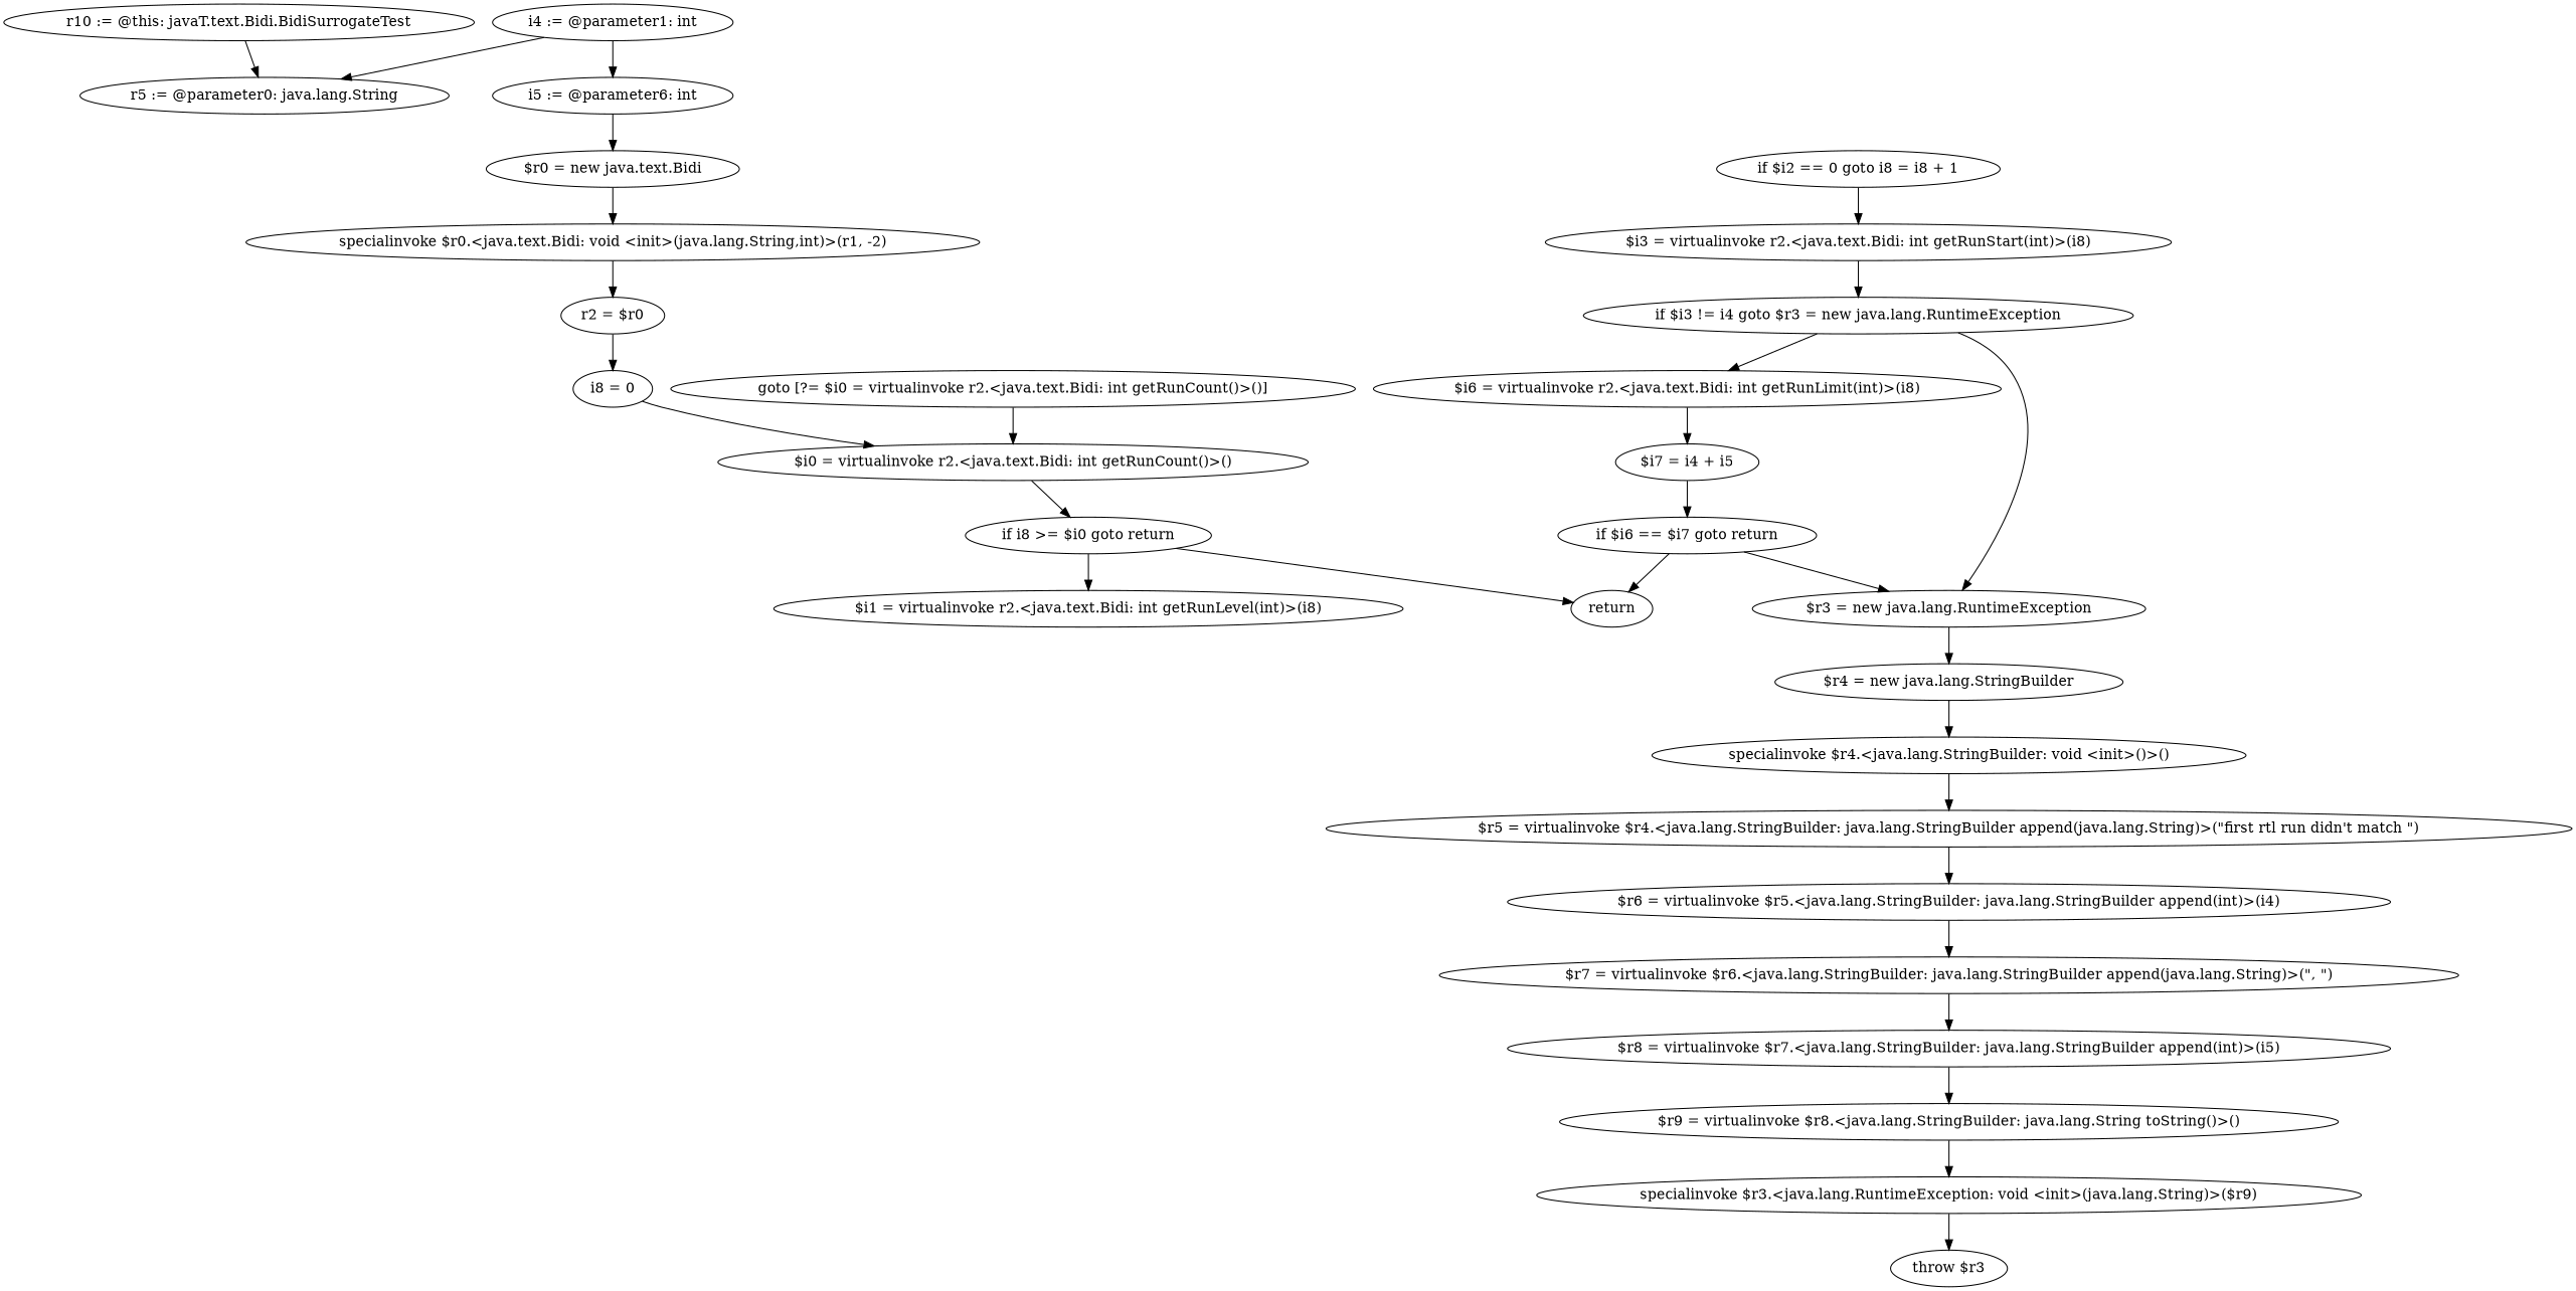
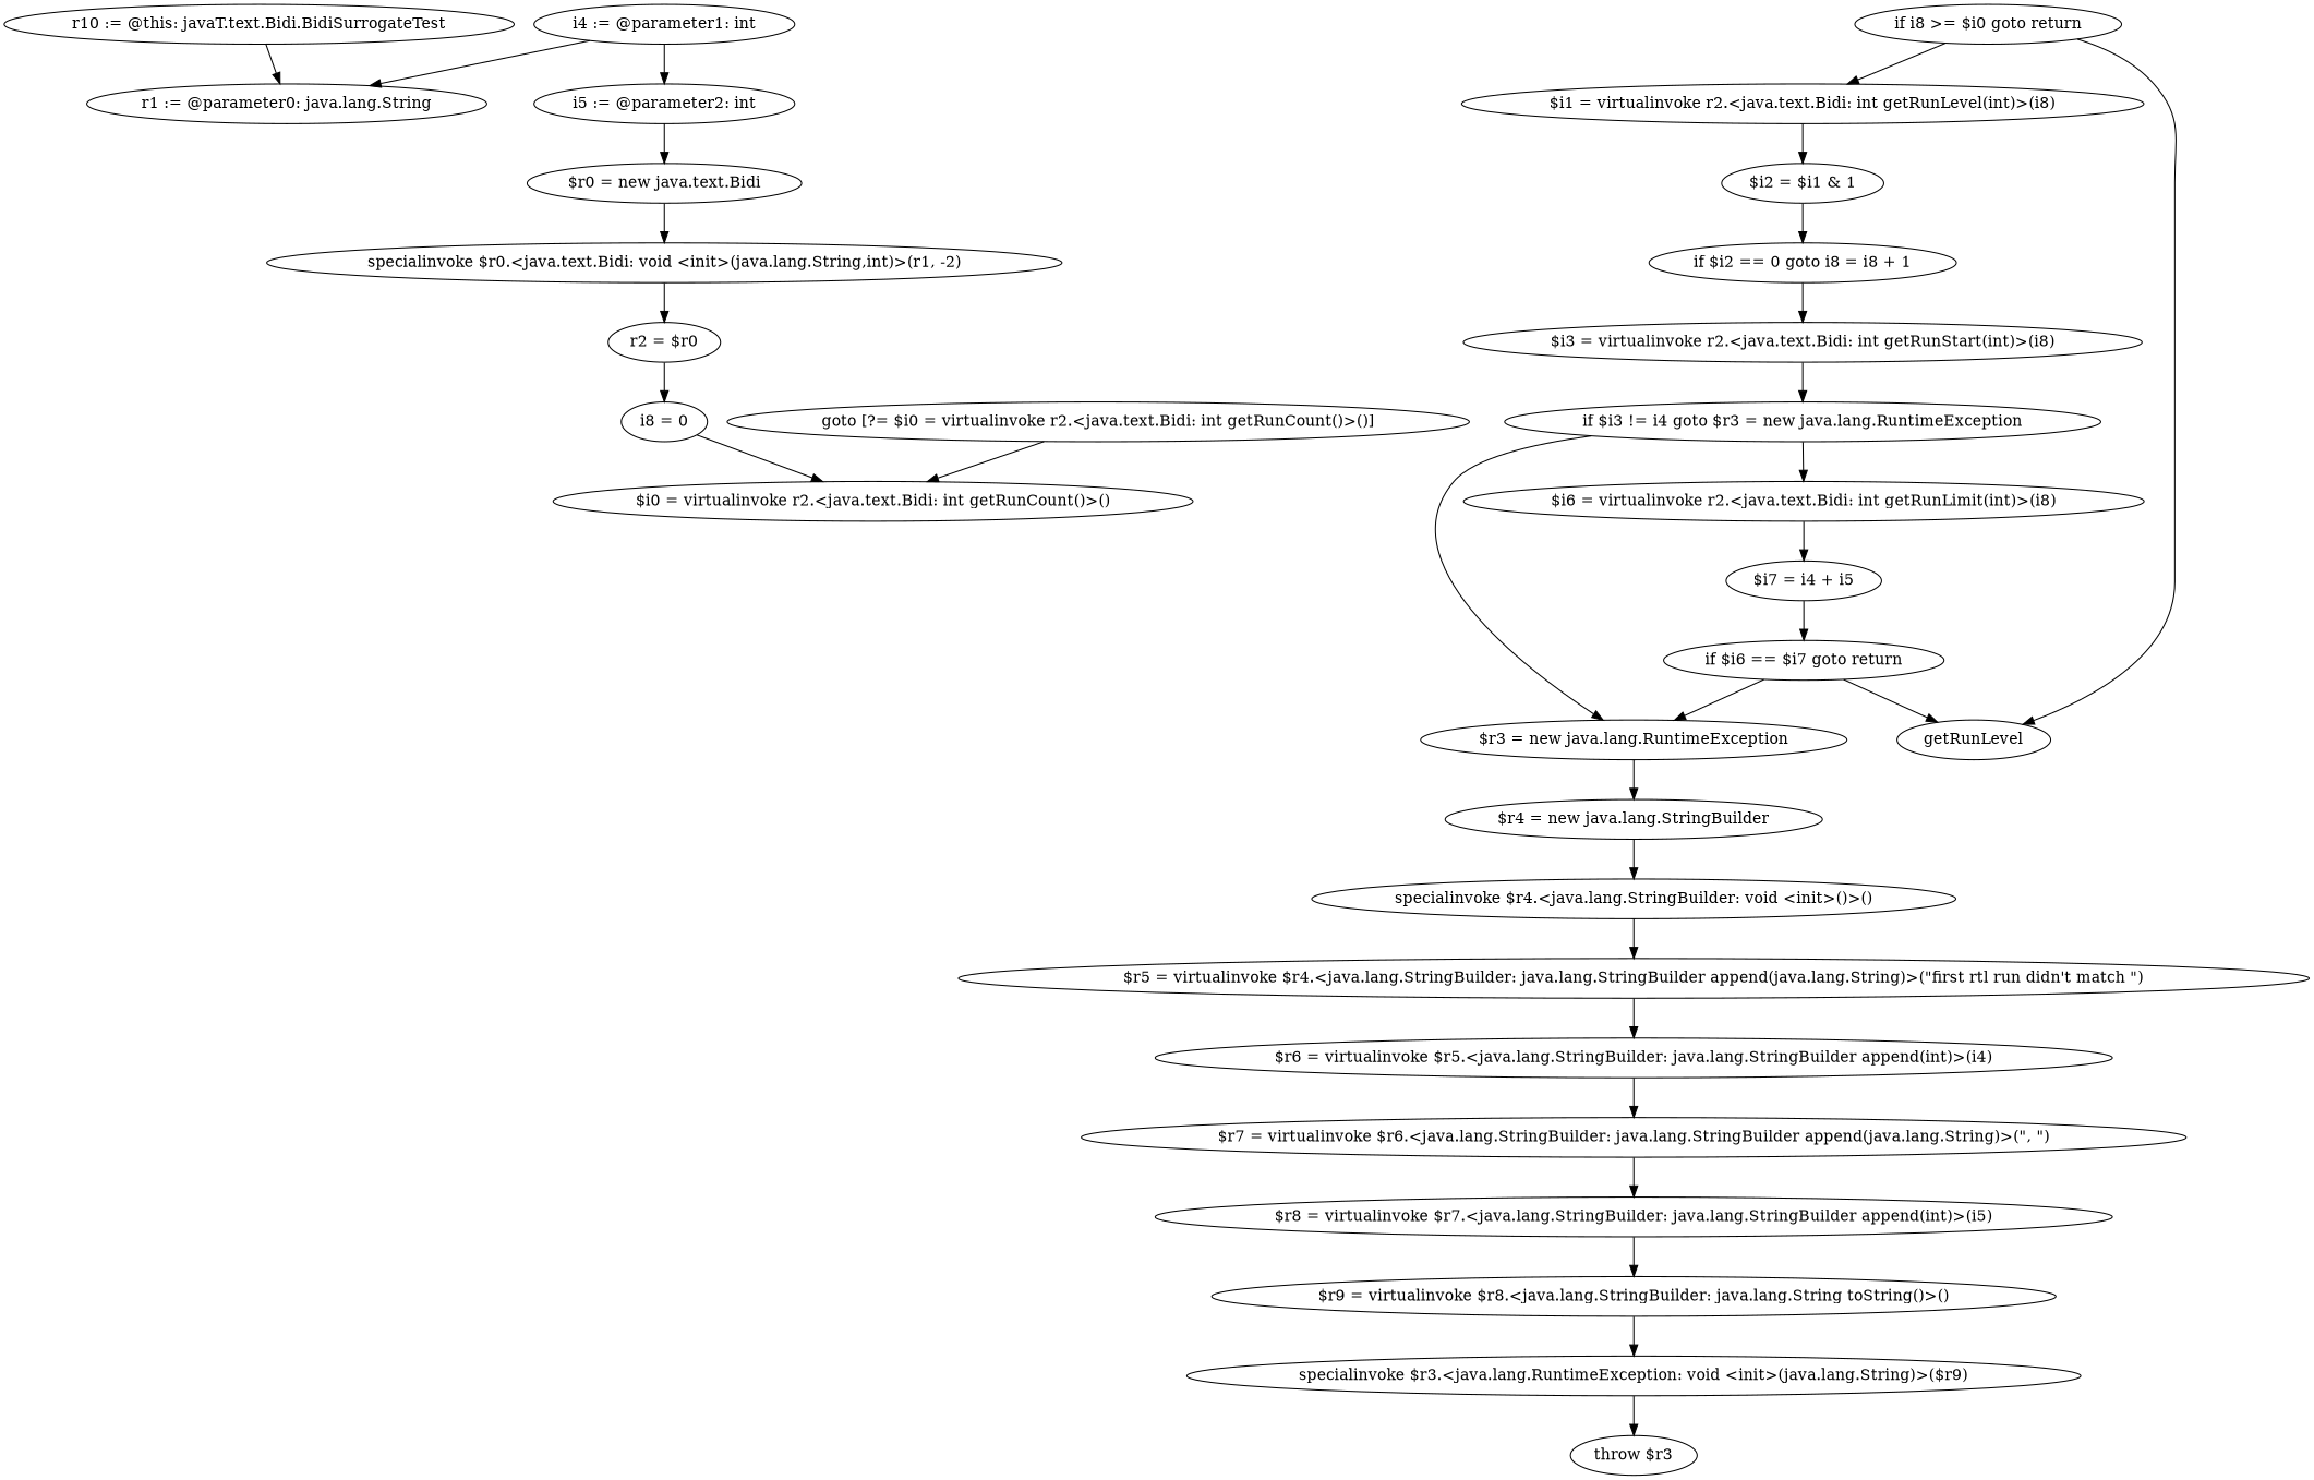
  digraph {
    "r10 := @this: javaT.text.Bidi.BidiSurrogateTest"
-   "r1 := @parameter0: java.lang.String" [label="r5 := @parameter0: java.lang.String"]
+   "r1 := @parameter0: java.lang.String"
    "i4 := @parameter1: int"
-   "i5 := @parameter2: int" [label="i5 := @parameter6: int"]
+   "i5 := @parameter2: int"
    "$r0 = new java.text.Bidi"
    "specialinvoke $r0.<java.text.Bidi: void <init>(java.lang.String,int)>(r1, -2)"
    "r2 = $r0"
    "i8 = 0"
    "$i0 = virtualinvoke r2.<java.text.Bidi: int getRunCount()>()"
    "if i8 >= $i0 goto return"
    "$i1 = virtualinvoke r2.<java.text.Bidi: int getRunLevel(int)>(i8)"
-   return
+   return [label=getRunLevel]
+   "$i2 = $i1 & 1"
    "if $i2 == 0 goto i8 = i8 + 1"
    "$i3 = virtualinvoke r2.<java.text.Bidi: int getRunStart(int)>(i8)"
    "if $i3 != i4 goto $r3 = new java.lang.RuntimeException"
    "$i6 = virtualinvoke r2.<java.text.Bidi: int getRunLimit(int)>(i8)"
    "$r3 = new java.lang.RuntimeException"
    "$i7 = i4 + i5"
    "$r4 = new java.lang.StringBuilder"
    "if $i6 == $i7 goto return"
    "specialinvoke $r4.<java.lang.StringBuilder: void <init>()>()"
    "$r5 = virtualinvoke $r4.<java.lang.StringBuilder: java.lang.StringBuilder append(java.lang.String)>(\"first rtl run didn\'t match \")"
    "$r6 = virtualinvoke $r5.<java.lang.StringBuilder: java.lang.StringBuilder append(int)>(i4)"
    "$r7 = virtualinvoke $r6.<java.lang.StringBuilder: java.lang.StringBuilder append(java.lang.String)>(\", \")"
    "$r8 = virtualinvoke $r7.<java.lang.StringBuilder: java.lang.StringBuilder append(int)>(i5)"
    "$r9 = virtualinvoke $r8.<java.lang.StringBuilder: java.lang.String toString()>()"
    "specialinvoke $r3.<java.lang.RuntimeException: void <init>(java.lang.String)>($r9)"
    "throw $r3"
    "goto [?= $i0 = virtualinvoke r2.<java.text.Bidi: int getRunCount()>()]"
    "r10 := @this: javaT.text.Bidi.BidiSurrogateTest" -> "r1 := @parameter0: java.lang.String"
    "i4 := @parameter1: int" -> "r1 := @parameter0: java.lang.String"
    "i4 := @parameter1: int" -> "i5 := @parameter2: int"
    "i5 := @parameter2: int" -> "$r0 = new java.text.Bidi"
    "$r0 = new java.text.Bidi" -> "specialinvoke $r0.<java.text.Bidi: void <init>(java.lang.String,int)>(r1, -2)"
    "specialinvoke $r0.<java.text.Bidi: void <init>(java.lang.String,int)>(r1, -2)" -> "r2 = $r0"
    "r2 = $r0" -> "i8 = 0"
    "i8 = 0" -> "$i0 = virtualinvoke r2.<java.text.Bidi: int getRunCount()>()"
-   "$i0 = virtualinvoke r2.<java.text.Bidi: int getRunCount()>()" -> "if i8 >= $i0 goto return"
    "if i8 >= $i0 goto return" -> "$i1 = virtualinvoke r2.<java.text.Bidi: int getRunLevel(int)>(i8)"
    "if i8 >= $i0 goto return" -> return
+   "$i1 = virtualinvoke r2.<java.text.Bidi: int getRunLevel(int)>(i8)" -> "$i2 = $i1 & 1"
+   "$i2 = $i1 & 1" -> "if $i2 == 0 goto i8 = i8 + 1"
    "if $i2 == 0 goto i8 = i8 + 1" -> "$i3 = virtualinvoke r2.<java.text.Bidi: int getRunStart(int)>(i8)"
    "$i3 = virtualinvoke r2.<java.text.Bidi: int getRunStart(int)>(i8)" -> "if $i3 != i4 goto $r3 = new java.lang.RuntimeException"
    "if $i3 != i4 goto $r3 = new java.lang.RuntimeException" -> "$i6 = virtualinvoke r2.<java.text.Bidi: int getRunLimit(int)>(i8)"
    "if $i3 != i4 goto $r3 = new java.lang.RuntimeException" -> "$r3 = new java.lang.RuntimeException"
    "$i6 = virtualinvoke r2.<java.text.Bidi: int getRunLimit(int)>(i8)" -> "$i7 = i4 + i5"
    "$r3 = new java.lang.RuntimeException" -> "$r4 = new java.lang.StringBuilder"
    "$i7 = i4 + i5" -> "if $i6 == $i7 goto return"
    "$r4 = new java.lang.StringBuilder" -> "specialinvoke $r4.<java.lang.StringBuilder: void <init>()>()"
    "if $i6 == $i7 goto return" -> return
    "if $i6 == $i7 goto return" -> "$r3 = new java.lang.RuntimeException"
    "specialinvoke $r4.<java.lang.StringBuilder: void <init>()>()" -> "$r5 = virtualinvoke $r4.<java.lang.StringBuilder: java.lang.StringBuilder append(java.lang.String)>(\"first rtl run didn\'t match \")"
    "$r5 = virtualinvoke $r4.<java.lang.StringBuilder: java.lang.StringBuilder append(java.lang.String)>(\"first rtl run didn\'t match \")" -> "$r6 = virtualinvoke $r5.<java.lang.StringBuilder: java.lang.StringBuilder append(int)>(i4)"
    "$r6 = virtualinvoke $r5.<java.lang.StringBuilder: java.lang.StringBuilder append(int)>(i4)" -> "$r7 = virtualinvoke $r6.<java.lang.StringBuilder: java.lang.StringBuilder append(java.lang.String)>(\", \")"
    "$r7 = virtualinvoke $r6.<java.lang.StringBuilder: java.lang.StringBuilder append(java.lang.String)>(\", \")" -> "$r8 = virtualinvoke $r7.<java.lang.StringBuilder: java.lang.StringBuilder append(int)>(i5)"
    "$r8 = virtualinvoke $r7.<java.lang.StringBuilder: java.lang.StringBuilder append(int)>(i5)" -> "$r9 = virtualinvoke $r8.<java.lang.StringBuilder: java.lang.String toString()>()"
    "$r9 = virtualinvoke $r8.<java.lang.StringBuilder: java.lang.String toString()>()" -> "specialinvoke $r3.<java.lang.RuntimeException: void <init>(java.lang.String)>($r9)"
    "specialinvoke $r3.<java.lang.RuntimeException: void <init>(java.lang.String)>($r9)" -> "throw $r3"
    "goto [?= $i0 = virtualinvoke r2.<java.text.Bidi: int getRunCount()>()]" -> "$i0 = virtualinvoke r2.<java.text.Bidi: int getRunCount()>()"
  }
